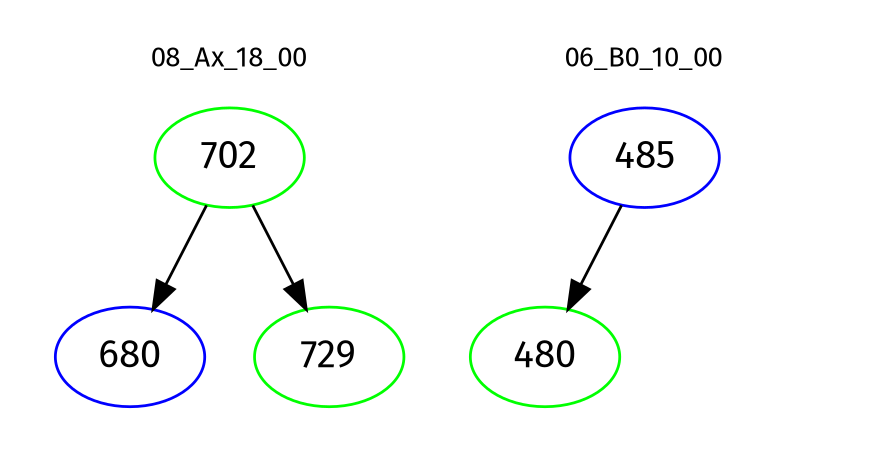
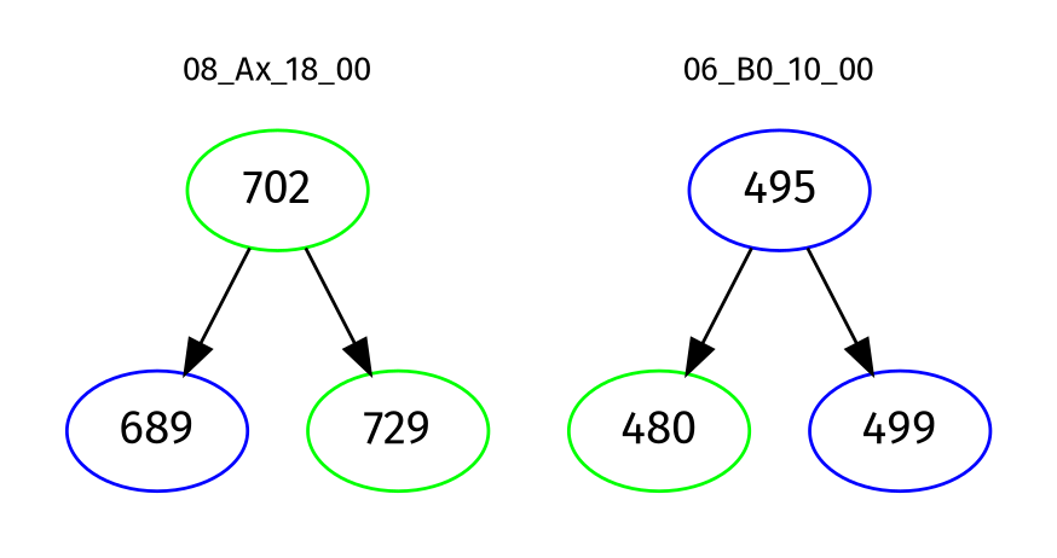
  digraph {
    fontname="Fira Sans"
    node [color=green fontname="Fira Sans"]
    edge [color=black fontname="Fira Sans"]
    n1 [label=702]
-   n2 [color=blue label=680]
+   n2 [color=blue label=689]
    n3 [label=729]
-   n4 [color=blue label=485]
+   n4 [color=blue label=495]
    n5 [label=480]
+   n6 [color=blue label=499]
    subgraph cluster_1 {
      color=white
      fontsize=10
      label="08_Ax_18_00"
      n1
      n2
      n3
    }
    subgraph cluster_2 {
      color=white
      fontsize=10
      label="06_B0_10_00"
      n4
      n5
+     n6
    }
    n1 -> n2
    n1 -> n3
    n4 -> n5
+   n4 -> n6
  }
